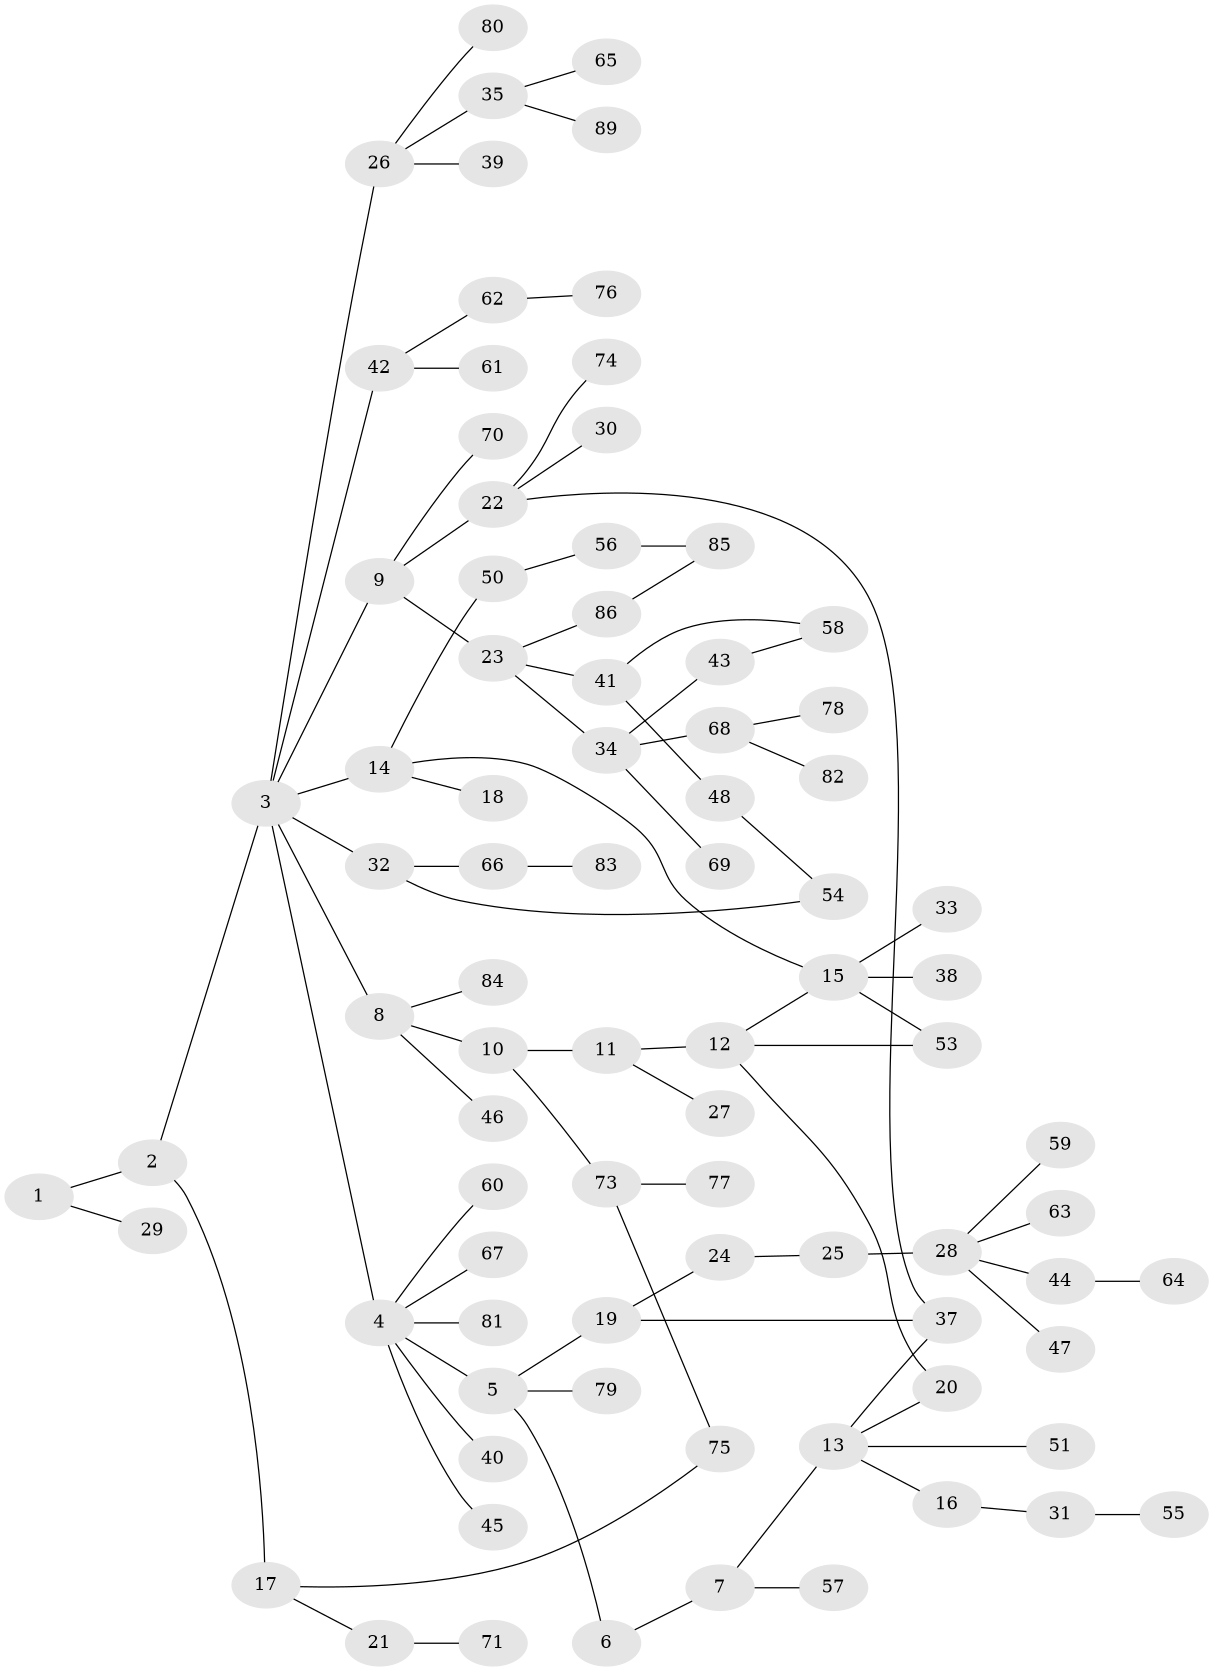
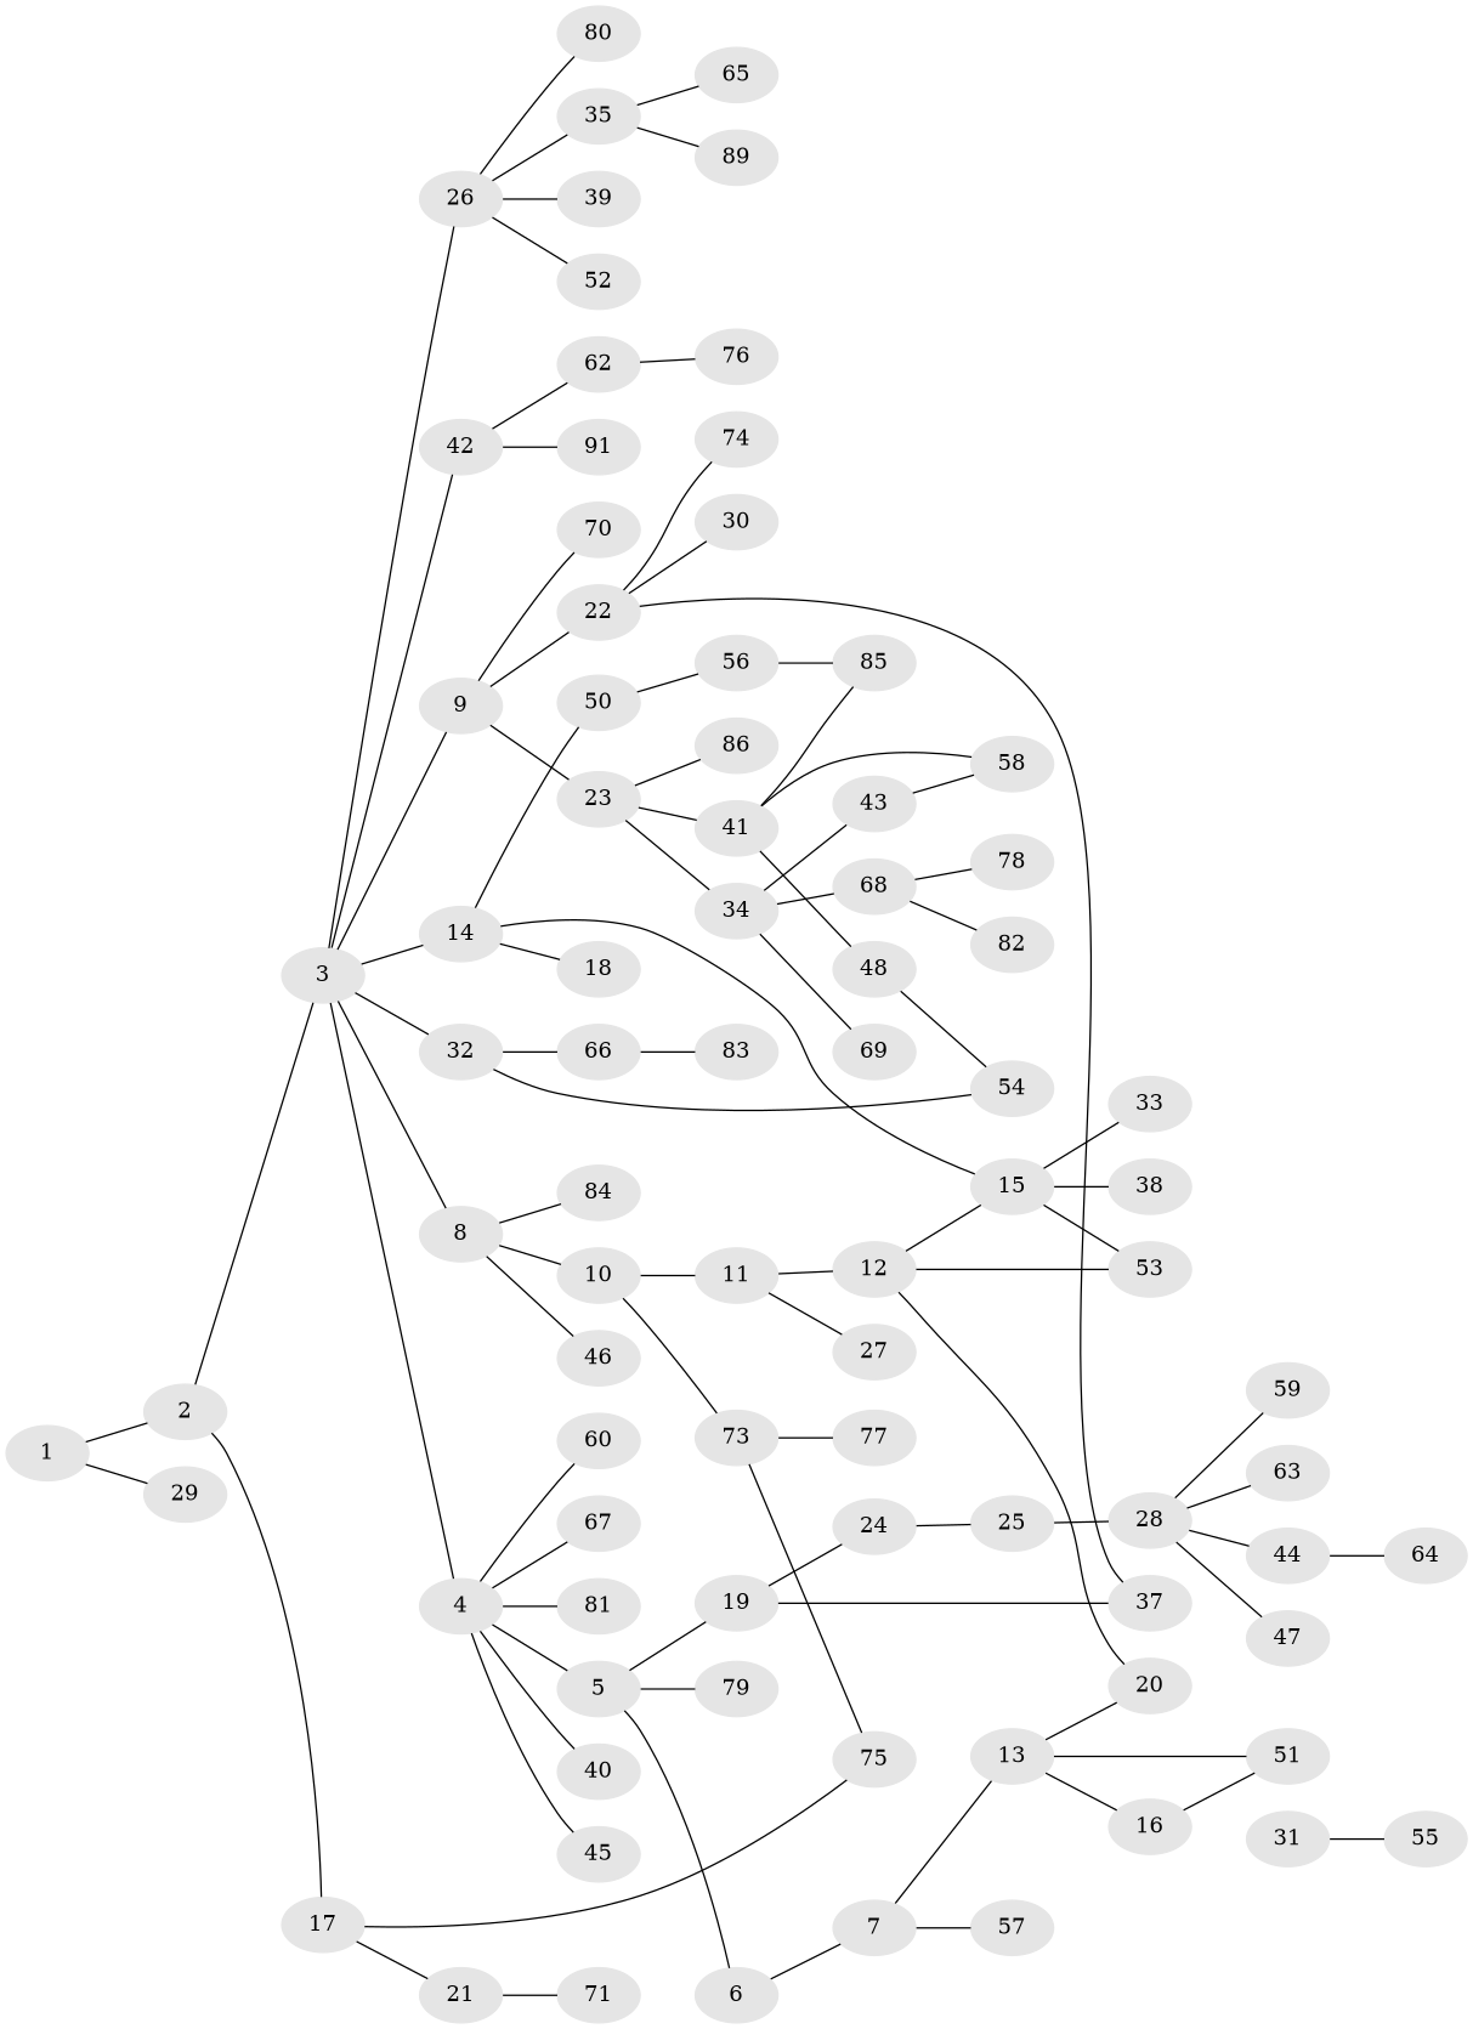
  graph {
    rankdir=LR
    node [color=gray90 style=filled]
    1
    2
    29
    3
    17
    4
    8
    9
    14
    26
    32
    42
    21
    75
    5
    40
    45
    60
    67
    81
    10
    46
    84
    22
    23
    70
    15
    18
    50
    35
    39
+   52
    80
    54
    66
-   61
+   61 [label=91]
    62
    6
    19
    79
    7
    37
    24
    13
    57
    20
    16
    51
    11
    73
    30
    74
    34
    41
    86
    12
    27
    77
    53
    33
    38
    31
    56
    55
    71
    25
    43
    68
    69
    48
    58
    85
    28
    44
    47
    59
    63
    n78 [label=89]
    65
    64
    83
    78
    82
    76
    1 -- 2
    1 -- 29
    2 -- 3
    2 -- 17
    3 -- 4
    3 -- 8
    3 -- 9
    3 -- 14
    3 -- 26
    3 -- 32
    3 -- 42
    17 -- 21
    17 -- 75
    4 -- 5
    4 -- 40
    4 -- 45
    4 -- 60
    4 -- 67
    4 -- 81
    8 -- 10
    8 -- 46
    8 -- 84
    9 -- 22
    9 -- 23
    9 -- 70
    14 -- 15
    14 -- 18
    14 -- 50
    26 -- 35
    26 -- 39
+   26 -- 52
    26 -- 80
    32 -- 54
    32 -- 66
    42 -- 61
    42 -- 62
    21 -- 71
    5 -- 6
    5 -- 19
    5 -- 79
    10 -- 11
    10 -- 73
    22 -- 37
    22 -- 30
    22 -- 74
    23 -- 34
    23 -- 41
    23 -- 86
    15 -- 53
    15 -- 33
    15 -- 38
    50 -- 56
    35 -- n78
    35 -- 65
    66 -- 83
    62 -- 76
    6 -- 7
    19 -- 37
    19 -- 24
    7 -- 13
    7 -- 57
    24 -- 25
-   13 -- 37
    13 -- 20
    13 -- 16
    13 -- 51
-   16 -- 31
+   16 -- 51
    11 -- 12
    11 -- 27
    73 -- 75
    73 -- 77
    34 -- 43
    34 -- 68
    34 -- 69
    41 -- 48
    41 -- 58
-   86 -- 85
+   41 -- 85
    12 -- 15
    12 -- 20
    12 -- 53
    31 -- 55
    56 -- 85
    25 -- 28
    43 -- 58
    68 -- 78
    68 -- 82
    48 -- 54
    28 -- 44
    28 -- 47
    28 -- 59
    28 -- 63
    44 -- 64
  }
